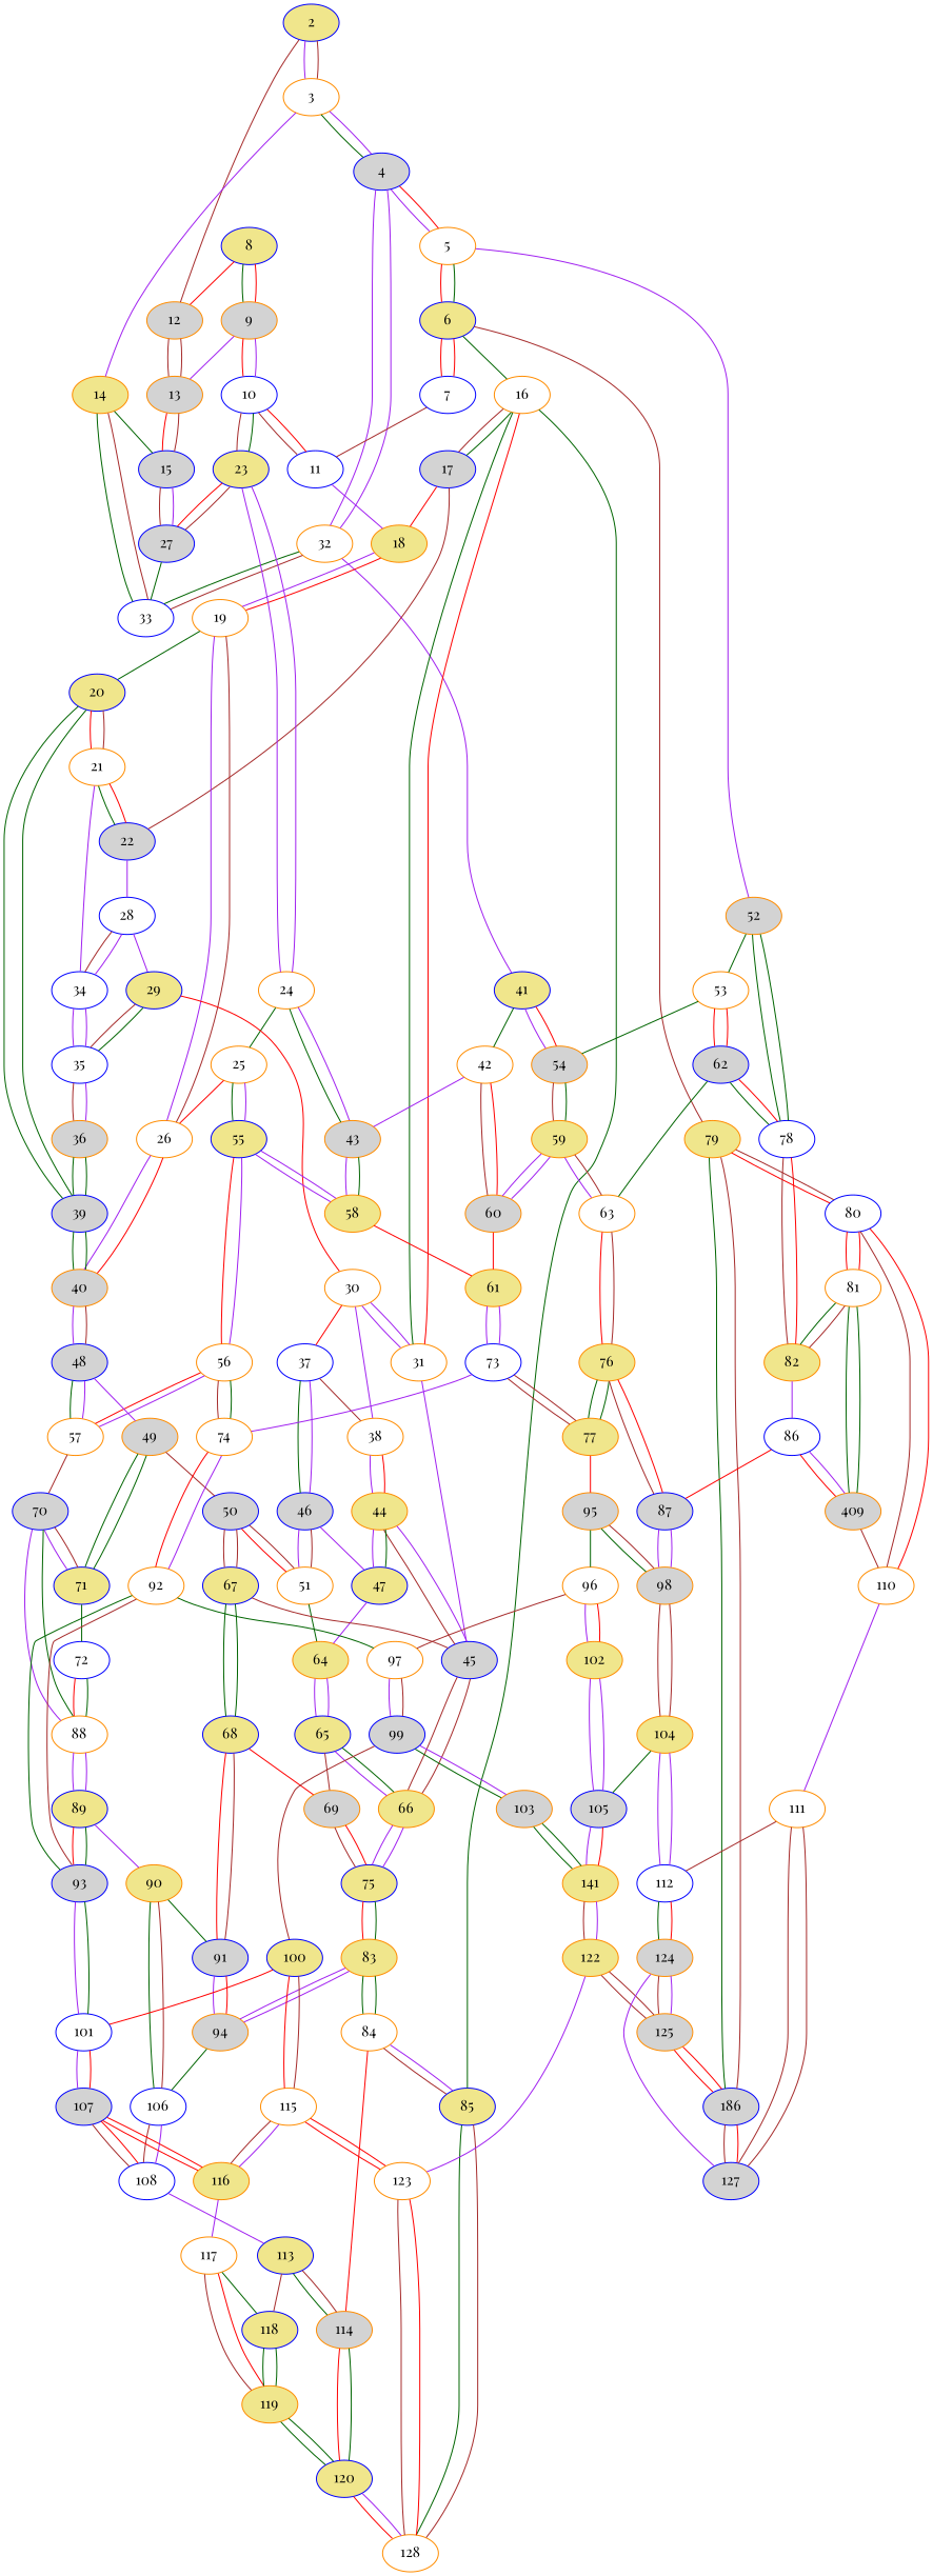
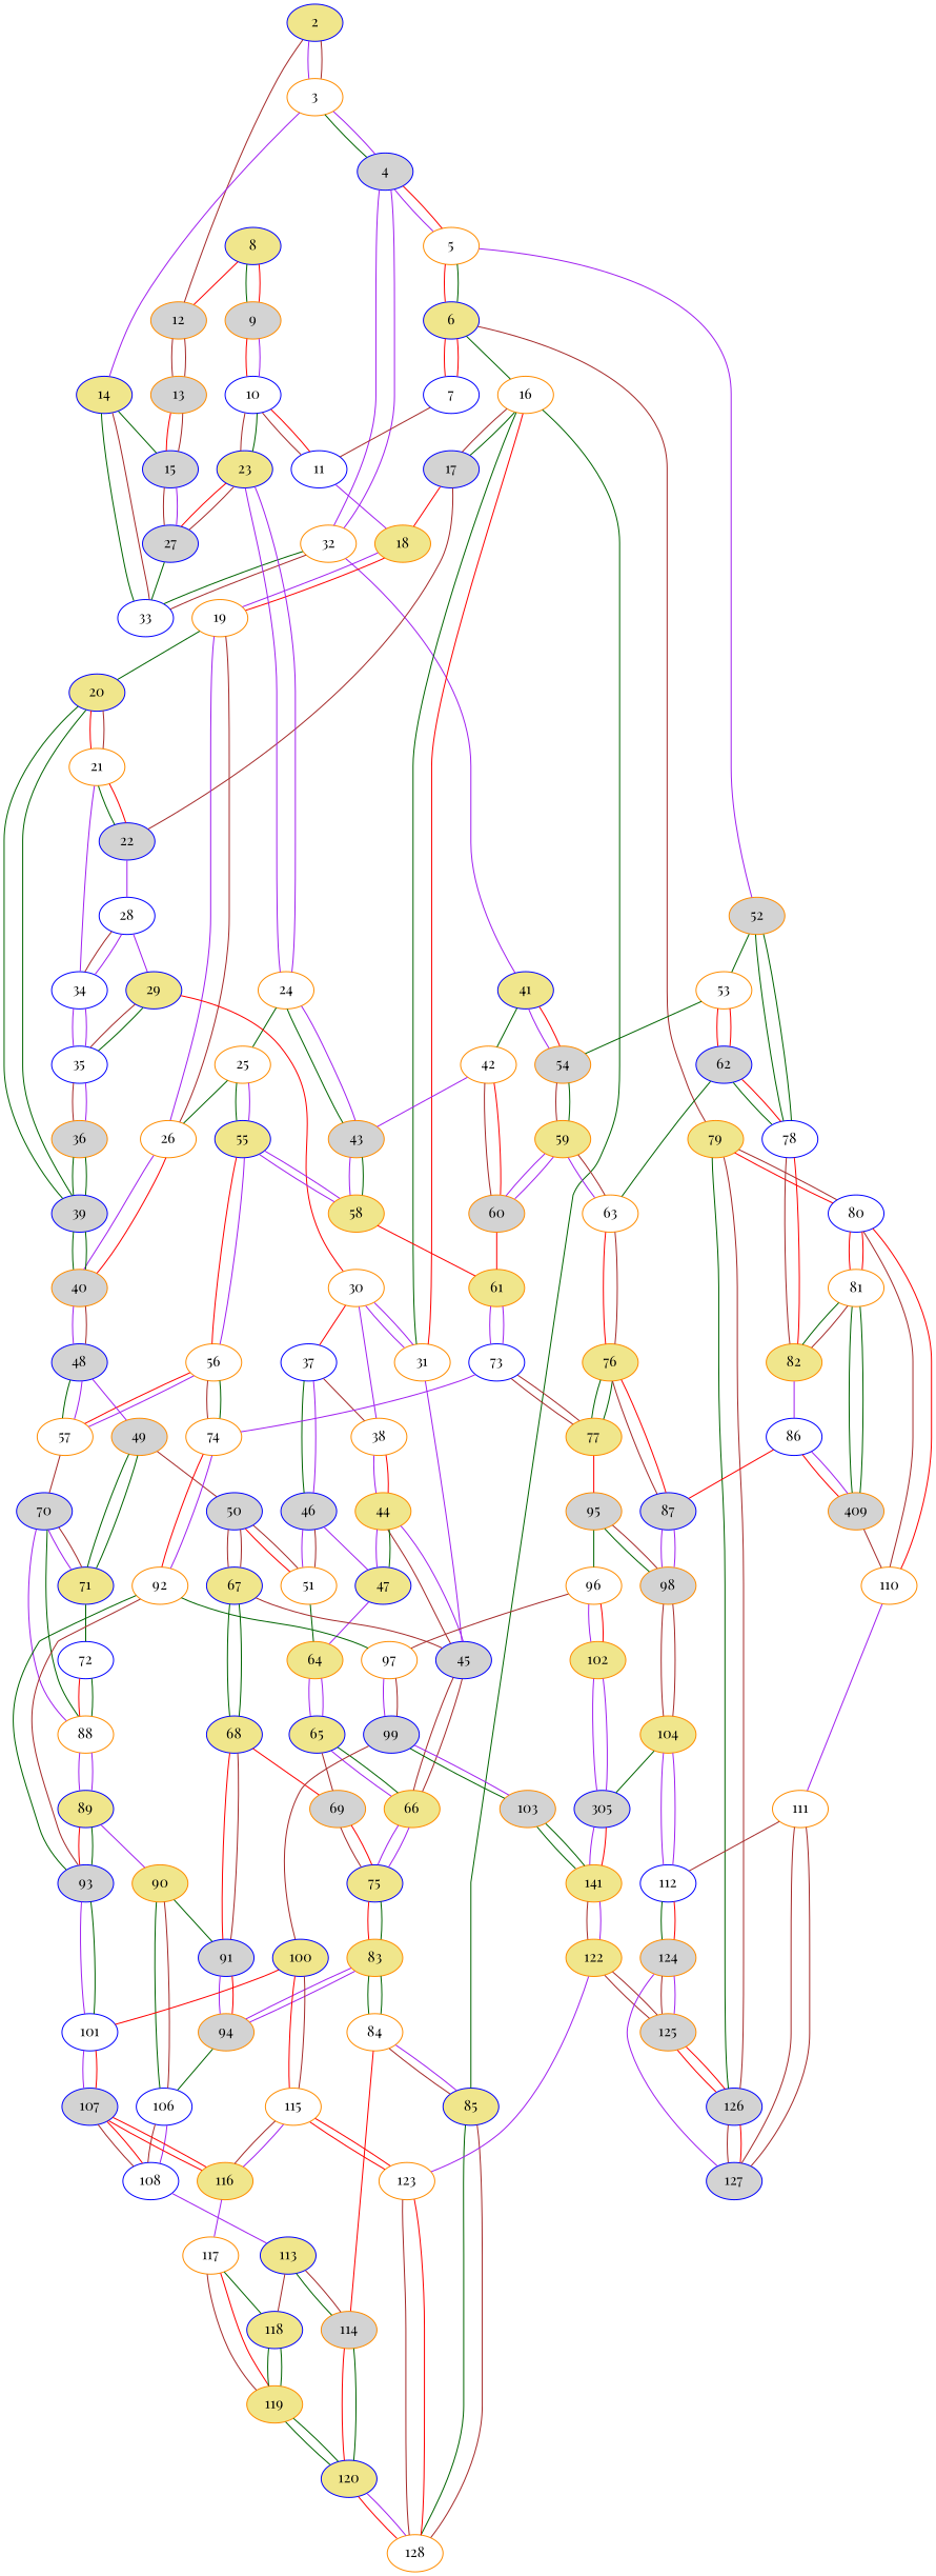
  graph {
    fontname="Playfair Display"
    node [color=darkorange fillcolor=white fontname="Playfair Display" style=filled]
    edge [color=purple fontname="Playfair Display"]
    2 [color=blue fillcolor=khaki]
    3
    12 [fillcolor=lightgrey]
    8 [color=blue fillcolor=khaki]
    9 [fillcolor=lightgrey]
    4 [color=blue fillcolor=lightgrey]
-   14 [fillcolor=khaki]
+   14 [color=blue fillcolor=khaki]
    13 [fillcolor=lightgrey]
    5
    32
    15 [color=blue fillcolor=lightgrey]
    33 [color=blue]
    6 [color=blue fillcolor=khaki]
    52 [fillcolor=lightgrey]
    41 [color=blue fillcolor=khaki]
    7 [color=blue]
    16
    79 [fillcolor=khaki]
    53
    78 [color=blue]
    11 [color=blue]
    17 [color=blue fillcolor=lightgrey]
    31
    85 [color=blue fillcolor=khaki]
    80 [color=blue]
-   126 [color=blue fillcolor=lightgrey label=186]
+   126 [color=blue fillcolor=lightgrey]
    18 [fillcolor=khaki]
    10 [color=blue]
    23 [color=blue fillcolor=khaki]
    27 [color=blue fillcolor=lightgrey]
    24
    19
    22 [color=blue fillcolor=lightgrey]
    45 [color=blue fillcolor=lightgrey]
    128
    28 [color=blue]
    20 [color=blue fillcolor=khaki]
    26
    21
    39 [color=blue fillcolor=lightgrey]
    40 [fillcolor=lightgrey]
    34 [color=blue]
    35 [color=blue]
    29 [color=blue fillcolor=khaki]
    25
    43 [fillcolor=lightgrey]
    55 [color=blue fillcolor=khaki]
    58 [fillcolor=khaki]
    56
    48 [color=blue fillcolor=lightgrey]
    30
    38
    37 [color=blue]
    36 [fillcolor=lightgrey]
    44 [fillcolor=khaki]
    66 [fillcolor=khaki]
    42
    54 [fillcolor=lightgrey]
    46 [color=blue fillcolor=lightgrey]
    47 [color=blue fillcolor=khaki]
    51
    49 [fillcolor=lightgrey]
    57
    60 [fillcolor=lightgrey]
    59 [fillcolor=khaki]
    61 [fillcolor=khaki]
    64 [fillcolor=khaki]
    75 [color=blue fillcolor=khaki]
    65 [color=blue fillcolor=khaki]
    50 [color=blue fillcolor=lightgrey]
    71 [color=blue fillcolor=khaki]
    70 [color=blue fillcolor=lightgrey]
    67 [color=blue fillcolor=khaki]
    72 [color=blue]
    68 [color=blue fillcolor=khaki]
    62 [color=blue fillcolor=lightgrey]
    82 [fillcolor=khaki]
    63
    74
    92
    88
    73 [color=blue]
    76 [fillcolor=khaki]
    77 [fillcolor=khaki]
    87 [color=blue fillcolor=lightgrey]
    69 [fillcolor=lightgrey]
    83 [fillcolor=khaki]
    91 [color=blue fillcolor=lightgrey]
    94 [fillcolor=lightgrey]
    89 [color=blue fillcolor=khaki]
    95 [fillcolor=lightgrey]
    93 [color=blue fillcolor=lightgrey]
    97
    84
    98 [fillcolor=lightgrey]
    96
    86 [color=blue]
    81
    110
    127 [color=blue fillcolor=lightgrey]
    n101 [fillcolor=lightgrey label=409]
    111
    114 [fillcolor=lightgrey]
    106 [color=blue]
    120 [color=blue fillcolor=khaki]
    104 [fillcolor=khaki]
    90 [fillcolor=khaki]
    101 [color=blue]
    108 [color=blue]
    99 [color=blue fillcolor=lightgrey]
    107 [color=blue fillcolor=lightgrey]
    102 [fillcolor=khaki]
-   105 [color=blue fillcolor=lightgrey]
+   105 [color=blue fillcolor=lightgrey label=305]
    100 [color=blue fillcolor=khaki]
    103 [fillcolor=lightgrey]
    112 [color=blue]
    115
    n118 [fillcolor=khaki label=141]
    116 [fillcolor=khaki]
    123
    122 [fillcolor=khaki]
    124 [fillcolor=lightgrey]
    113 [color=blue fillcolor=khaki]
    117
    118 [color=blue fillcolor=khaki]
    125 [fillcolor=lightgrey]
    119 [fillcolor=khaki]
    2 -- 3
    2 -- 3 [color=brown]
    2 -- 12 [color=brown]
    3 -- 4 [color=darkgreen]
    3 -- 4
    3 -- 14
    12 -- 13 [color=brown]
    12 -- 13 [color=brown]
    8 -- 12 [color=red]
    8 -- 9 [color=darkgreen]
    8 -- 9 [color=red]
-   9 -- 13
    9 -- 10 [color=red]
    9 -- 10
    4 -- 5
    4 -- 5 [color=red]
    4 -- 32
    4 -- 32
    14 -- 15 [color=darkgreen]
    14 -- 33 [color=darkgreen]
    14 -- 33 [color=brown]
    13 -- 15 [color=red]
    13 -- 15 [color=brown]
    5 -- 6 [color=red]
    5 -- 6 [color=darkgreen]
    5 -- 52
    32 -- 33 [color=darkgreen]
    32 -- 33 [color=brown]
    32 -- 41
    15 -- 27 [color=brown]
    15 -- 27
    6 -- 7 [color=red]
    6 -- 7 [color=red]
    6 -- 16 [color=darkgreen]
    6 -- 79 [color=brown]
    52 -- 53 [color=darkgreen]
    52 -- 78 [color=darkgreen]
    52 -- 78 [color=darkgreen]
    41 -- 42 [color=darkgreen]
    41 -- 54
    41 -- 54 [color=red]
    7 -- 11 [color=brown]
    16 -- 17 [color=brown]
    16 -- 17 [color=darkgreen]
    16 -- 31 [color=darkgreen]
    16 -- 31 [color=red]
    16 -- 85 [color=darkgreen]
    79 -- 80 [color=red]
    79 -- 80 [color=brown]
    79 -- 126 [color=darkgreen]
    79 -- 126 [color=brown]
    53 -- 54 [color=darkgreen]
    53 -- 62 [color=red]
    53 -- 62 [color=red]
    78 -- 82 [color=brown]
    78 -- 82 [color=red]
    11 -- 18
    17 -- 18 [color=red]
    17 -- 22 [color=brown]
    31 -- 45
    85 -- 128 [color=darkgreen]
    85 -- 128 [color=brown]
    80 -- 81 [color=red]
    80 -- 81 [color=red]
    80 -- 110 [color=brown]
    80 -- 110 [color=red]
    126 -- 127 [color=brown]
    126 -- 127 [color=red]
    18 -- 19
    18 -- 19 [color=red]
    10 -- 11 [color=brown]
    10 -- 11 [color=red]
    10 -- 23 [color=brown]
    10 -- 23 [color=darkgreen]
    23 -- 27 [color=red]
    23 -- 27 [color=brown]
    23 -- 24
    23 -- 24
    27 -- 33 [color=darkgreen]
    24 -- 25 [color=darkgreen]
    24 -- 43 [color=darkgreen]
    24 -- 43
    19 -- 20 [color=darkgreen]
    19 -- 26
    19 -- 26 [color=brown]
    22 -- 28
    45 -- 66 [color=brown]
    45 -- 66 [color=brown]
    28 -- 34 [color=brown]
    28 -- 34
    28 -- 29
    20 -- 21 [color=red]
    20 -- 21 [color=brown]
    20 -- 39 [color=darkgreen]
    20 -- 39 [color=darkgreen]
    26 -- 40
    26 -- 40 [color=red]
    21 -- 22 [color=darkgreen]
    21 -- 22 [color=red]
    21 -- 34
    39 -- 40 [color=darkgreen]
    39 -- 40 [color=darkgreen]
    40 -- 48
    40 -- 48 [color=brown]
    34 -- 35
    34 -- 35
    35 -- 36 [color=brown]
    35 -- 36
    29 -- 35 [color=brown]
    29 -- 35 [color=darkgreen]
    29 -- 30 [color=red]
-   25 -- 26 [color=red]
+   25 -- 26 [color=darkgreen]
    25 -- 55 [color=darkgreen]
    25 -- 55
    43 -- 58
    43 -- 58 [color=darkgreen]
    55 -- 58
    55 -- 58
    55 -- 56 [color=red]
    55 -- 56
    58 -- 61 [color=red]
    56 -- 57 [color=red]
    56 -- 57
    56 -- 74 [color=brown]
    56 -- 74 [color=darkgreen]
    48 -- 49
    48 -- 57 [color=darkgreen]
    48 -- 57
    30 -- 31
    30 -- 31
    30 -- 38
    30 -- 37 [color=red]
    38 -- 44
    38 -- 44 [color=red]
    37 -- 38 [color=brown]
    37 -- 46 [color=darkgreen]
    37 -- 46
    36 -- 39 [color=darkgreen]
    36 -- 39 [color=darkgreen]
    44 -- 45 [color=brown]
    44 -- 45
    44 -- 47
    44 -- 47 [color=darkgreen]
    66 -- 75
    66 -- 75
    42 -- 43
    42 -- 60 [color=brown]
    42 -- 60 [color=red]
    54 -- 59 [color=brown]
    54 -- 59 [color=darkgreen]
    46 -- 47
    46 -- 51
    46 -- 51 [color=brown]
    47 -- 64
    51 -- 64 [color=darkgreen]
    49 -- 50 [color=brown]
    49 -- 71 [color=darkgreen]
    49 -- 71 [color=darkgreen]
    57 -- 70 [color=brown]
    60 -- 61 [color=red]
    59 -- 60
    59 -- 60
    59 -- 63
    59 -- 63 [color=brown]
    61 -- 73
    61 -- 73
    64 -- 65
    64 -- 65
    75 -- 83 [color=red]
    75 -- 83 [color=darkgreen]
    65 -- 66
    65 -- 66 [color=darkgreen]
    65 -- 69 [color=brown]
    50 -- 51 [color=red]
    50 -- 51 [color=brown]
    50 -- 67 [color=brown]
    50 -- 67 [color=brown]
    71 -- 72 [color=darkgreen]
    70 -- 71
    70 -- 71 [color=brown]
    70 -- 88
    70 -- 88 [color=darkgreen]
    67 -- 45 [color=brown]
    67 -- 68 [color=darkgreen]
    67 -- 68 [color=darkgreen]
    72 -- 88 [color=red]
    72 -- 88 [color=darkgreen]
    68 -- 69 [color=red]
    68 -- 91 [color=red]
    68 -- 91 [color=brown]
    62 -- 78 [color=darkgreen]
    62 -- 78 [color=red]
    62 -- 63 [color=darkgreen]
    82 -- 86
    63 -- 76 [color=red]
    63 -- 76 [color=brown]
    74 -- 92 [color=red]
    74 -- 92
    92 -- 93 [color=darkgreen]
    92 -- 93 [color=brown]
    92 -- 97 [color=darkgreen]
    88 -- 89
    88 -- 89
    73 -- 74
    73 -- 77 [color=brown]
    73 -- 77 [color=brown]
    76 -- 77 [color=darkgreen]
    76 -- 77 [color=darkgreen]
    76 -- 87 [color=brown]
    76 -- 87 [color=red]
    77 -- 95 [color=red]
    87 -- 98
    87 -- 98
    69 -- 75 [color=brown]
    69 -- 75 [color=red]
    83 -- 94
    83 -- 94
    83 -- 84 [color=darkgreen]
    83 -- 84 [color=darkgreen]
    91 -- 94
    91 -- 94 [color=red]
    94 -- 106 [color=darkgreen]
    89 -- 93 [color=red]
    89 -- 93 [color=darkgreen]
    89 -- 90
    95 -- 98 [color=darkgreen]
    95 -- 98 [color=brown]
    95 -- 96 [color=darkgreen]
    93 -- 101
    93 -- 101 [color=darkgreen]
    97 -- 99
    97 -- 99 [color=brown]
    84 -- 85 [color=brown]
    84 -- 85
    84 -- 114 [color=red]
    98 -- 104 [color=brown]
    98 -- 104 [color=brown]
    96 -- 97 [color=brown]
    96 -- 102
    96 -- 102 [color=red]
    86 -- 87 [color=red]
    86 -- n101 [color=red]
    86 -- n101
    81 -- 82 [color=darkgreen]
    81 -- 82 [color=brown]
    81 -- n101 [color=darkgreen]
    81 -- n101 [color=darkgreen]
    110 -- 111
    n101 -- 110 [color=brown]
    111 -- 127 [color=brown]
    111 -- 127 [color=brown]
    111 -- 112 [color=brown]
    114 -- 120 [color=red]
    114 -- 120 [color=darkgreen]
    106 -- 108 [color=brown]
    106 -- 108
    120 -- 128 [color=red]
    120 -- 128
    104 -- 105 [color=darkgreen]
    104 -- 112
    104 -- 112
    90 -- 91 [color=darkgreen]
    90 -- 106 [color=darkgreen]
    90 -- 106 [color=brown]
    101 -- 107
    101 -- 107 [color=red]
    108 -- 113
    99 -- 100 [color=brown]
    99 -- 103 [color=darkgreen]
    99 -- 103
    107 -- 108 [color=brown]
    107 -- 108 [color=red]
    107 -- 116 [color=red]
    107 -- 116 [color=red]
    102 -- 105
    102 -- 105
    105 -- n118
    105 -- n118 [color=red]
    100 -- 101 [color=red]
    100 -- 115 [color=red]
    100 -- 115 [color=brown]
    103 -- n118 [color=darkgreen]
    103 -- n118 [color=darkgreen]
    112 -- 124 [color=darkgreen]
    112 -- 124 [color=red]
    115 -- 116 [color=brown]
    115 -- 116
    115 -- 123 [color=red]
    115 -- 123 [color=red]
    n118 -- 122 [color=brown]
    n118 -- 122
    116 -- 117
    123 -- 128 [color=brown]
    123 -- 128 [color=red]
    122 -- 123
    122 -- 125 [color=brown]
    122 -- 125 [color=brown]
    124 -- 127
    124 -- 125 [color=brown]
    124 -- 125
    113 -- 114 [color=darkgreen]
    113 -- 114 [color=brown]
    113 -- 118 [color=brown]
    117 -- 118 [color=darkgreen]
    117 -- 119 [color=brown]
    117 -- 119 [color=red]
    118 -- 119 [color=darkgreen]
    118 -- 119 [color=darkgreen]
    125 -- 126 [color=red]
    125 -- 126 [color=red]
    119 -- 120 [color=darkgreen]
    119 -- 120 [color=darkgreen]
  }
